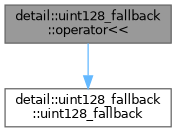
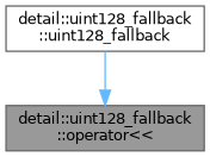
  digraph {
    rankdir=TB
    node [fontname=Helvetica fontsize=10 shape=box style=filled]
    n1 [color=gray40 fillcolor=grey60 fontcolor=black height=0.2 label="detail::uint128_fallback\l::operator\<\<" width=0.4]
    n2 [color=grey40 fillcolor=white height=0.2 label="detail::uint128_fallback\l::uint128_fallback" width=0.4]
-   n1 -> n2 [color=steelblue1 fontname=Helvetica fontsize=10 labelfontname=Helvetica labelfontsize=10 style=solid]
+   n2 -> n1 [color=steelblue1 fontname=Helvetica fontsize=10 labelfontname=Helvetica labelfontsize=10 style=solid]
  }
